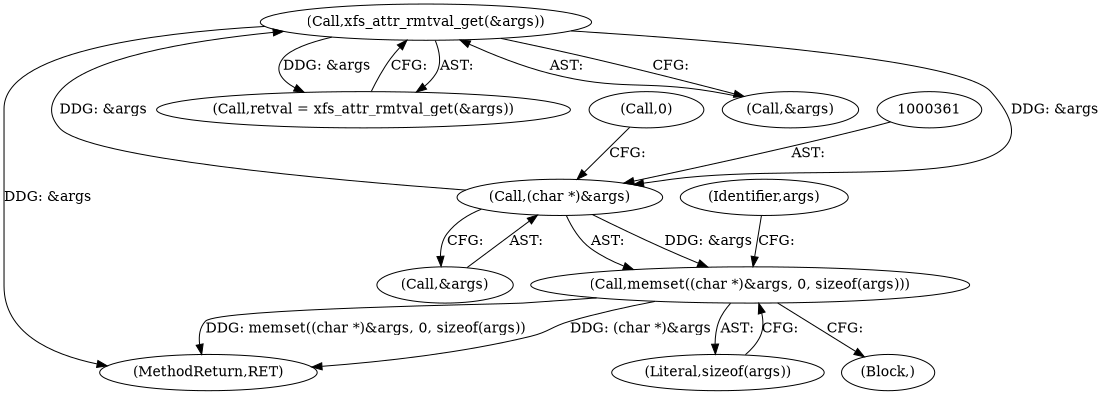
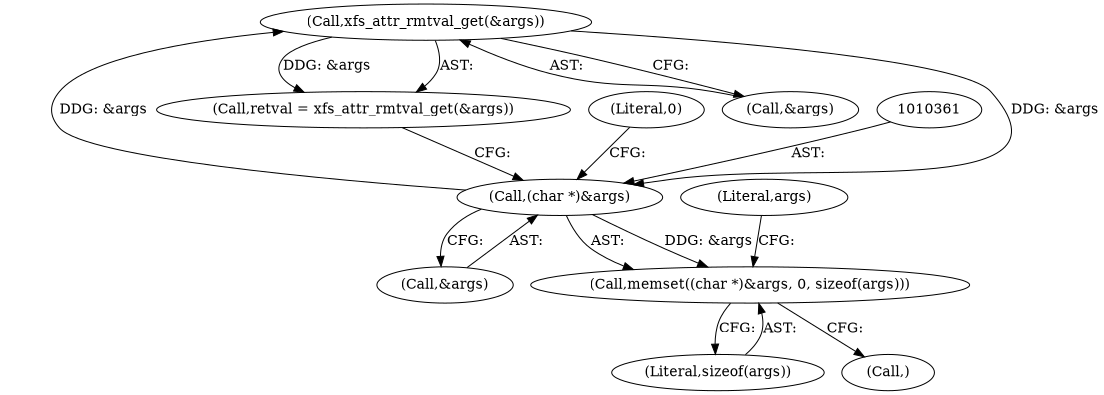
  digraph {
    n1 [label="(Call,memset((char *)&args, 0, sizeof(args)))"]
-   n2 [label="(MethodReturn,RET)"]
    n3 [label="(Literal,sizeof(args))"]
-   n4 [label="(Block,)"]
+   n4 [label="(Call,)"]
    n5 [label="(Call,(char *)&args)"]
    n6 [label="(Call,xfs_attr_rmtval_get(&args))"]
    n7 [label="(Call,&args)"]
    n8 [label="(Call,retval = xfs_attr_rmtval_get(&args))"]
    n9 [label="(Call,&args)"]
-   n10 [label="(Call,0)"]
-   n11 [label="(Identifier,args)"]
-   1000361
-   n1 -> n2 [label="DDG: (char *)&args"]
-   n1 -> n2 [label="DDG: memset((char *)&args, 0, sizeof(args))"]
-   n1 -> n3 [label="AST: "]
+   n10 [label="(Literal,0)"]
+   n11 [label="(Literal,args)"]
+   1000361 [label=1010361]
+   n1 -> n3 [label="CFG: "]
    n1 -> n4 [label="CFG: "]
-   n3 -> n1 [label="CFG: "]
+   n3 -> n1 [label="AST: "]
    n5 -> n1 [label="AST: "]
    n5 -> n1 [label="DDG: &args"]
    n5 -> n6 [label="DDG: &args"]
    n5 -> n7 [label="CFG: "]
-   n6 -> n2 [label="DDG: &args"]
    n6 -> n5 [label="DDG: &args"]
    n6 -> n8 [label="AST: "]
    n6 -> n8 [label="DDG: &args"]
    n6 -> n9 [label="CFG: "]
    n7 -> n5 [label="AST: "]
-   n8 -> n6 [label="CFG: "]
+   n8 -> n5 [label="CFG: "]
    n9 -> n6 [label="AST: "]
    n10 -> n5 [label="CFG: "]
    n11 -> n1 [label="CFG: "]
    1000361 -> n5 [label="AST: "]
  }
